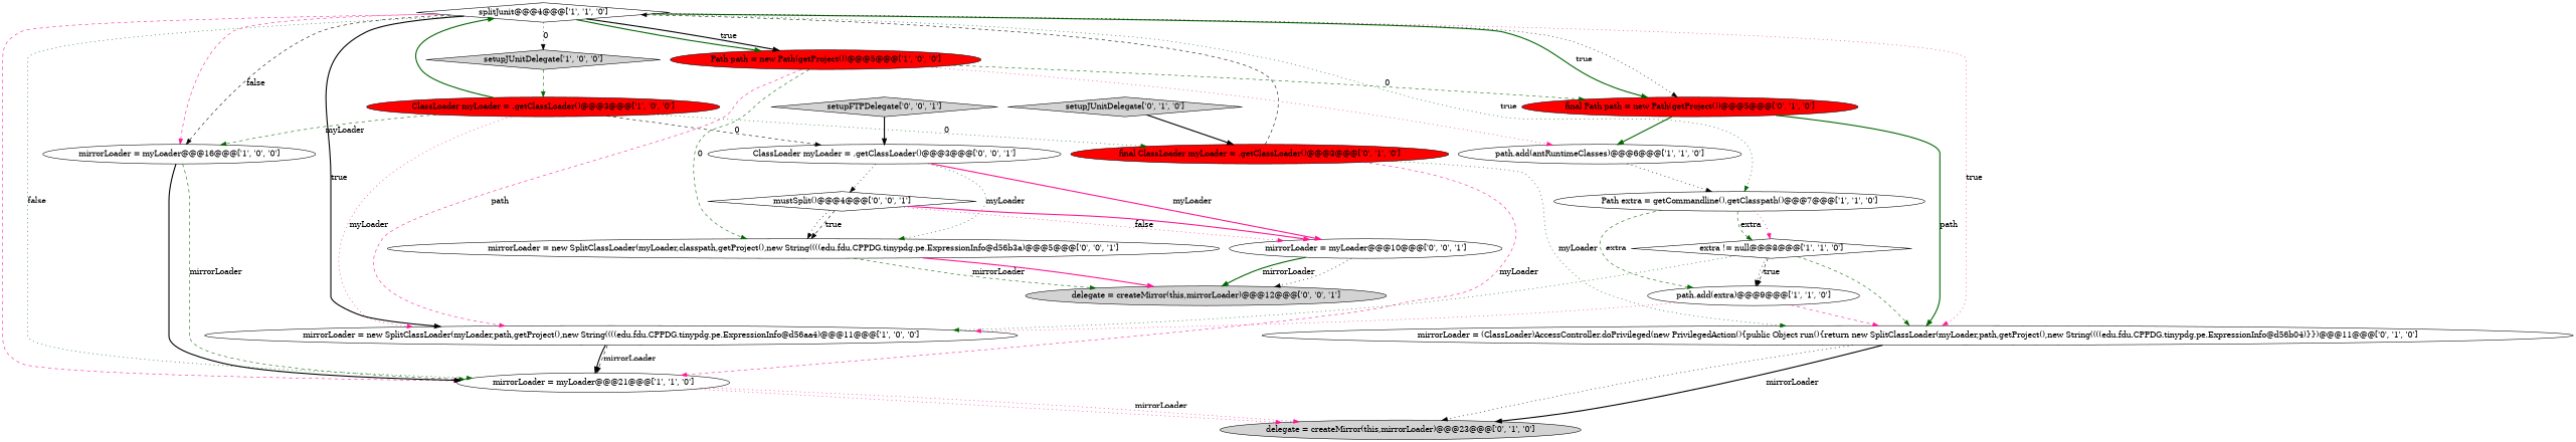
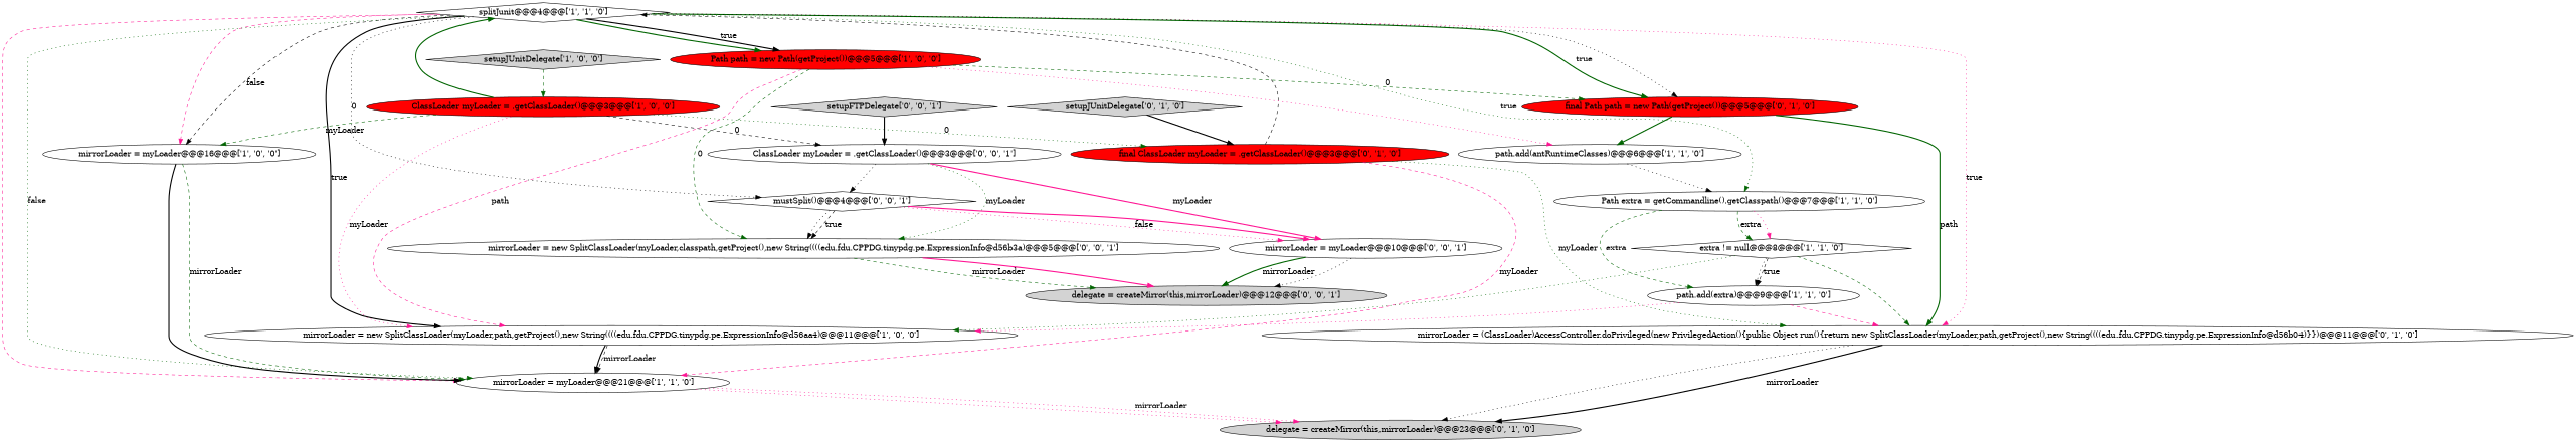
  digraph {
    fontname="DejaVu Serif"
    node [fillcolor=white fontname="DejaVu Serif" shape=ellipse style=filled]
    edge [color=darkgreen fontname="DejaVu Serif" style=dotted]
    n1 [fillcolor=lightgray label="delegate = createMirror(this,mirrorLoader)@@@12@@@['0', '0', '1']"]
    n2 [fillcolor=lightgray label="setupJUnitDelegate['1', '0', '0']" shape=diamond]
    n3 [fillcolor=red label="ClassLoader myLoader = .getClassLoader()@@@3@@@['1', '0', '0']"]
    n4 [fillcolor=red label="final ClassLoader myLoader = .getClassLoader()@@@3@@@['0', '1', '0']"]
    n5 [label="splitJunit@@@4@@@['1', '1', '0']" shape=diamond]
    n6 [label="mirrorLoader = new SplitClassLoader(myLoader,path,getProject(),new String((((edu.fdu.CPPDG.tinypdg.pe.ExpressionInfo@d56aa4)@@@11@@@['1', '0', '0']"]
    n7 [label="mirrorLoader = myLoader@@@16@@@['1', '0', '0']"]
    n8 [label="ClassLoader myLoader = .getClassLoader()@@@3@@@['0', '0', '1']"]
    n9 [fillcolor=lightgray label="setupJUnitDelegate['0', '1', '0']" shape=diamond]
    n10 [label="mirrorLoader = myLoader@@@21@@@['1', '1', '0']"]
    n11 [label="mirrorLoader = (ClassLoader)AccessController.doPrivileged(new PrivilegedAction(){public Object run(){return new SplitClassLoader(myLoader,path,getProject(),new String((((edu.fdu.CPPDG.tinypdg.pe.ExpressionInfo@d56b04)}})@@@11@@@['0', '1', '0']"]
    n12 [label="path.add(antRuntimeClasses)@@@6@@@['1', '1', '0']"]
    n13 [label="Path extra = getCommandline().getClasspath()@@@7@@@['1', '1', '0']"]
    n14 [label="extra != null@@@8@@@['1', '1', '0']" shape=diamond]
    n15 [label="path.add(extra)@@@9@@@['1', '1', '0']"]
    n16 [fillcolor=lightgray label="delegate = createMirror(this,mirrorLoader)@@@23@@@['0', '1', '0']"]
    n17 [fillcolor=red label="Path path = new Path(getProject())@@@5@@@['1', '0', '0']"]
    n18 [label="mustSplit()@@@4@@@['0', '0', '1']" shape=diamond]
    n19 [fillcolor=red label="final Path path = new Path(getProject())@@@5@@@['0', '1', '0']"]
    n20 [label="mirrorLoader = new SplitClassLoader(myLoader,classpath,getProject(),new String((((edu.fdu.CPPDG.tinypdg.pe.ExpressionInfo@d56b3a)@@@5@@@['0', '0', '1']"]
    n21 [label="mirrorLoader = myLoader@@@10@@@['0', '0', '1']"]
    n22 [fillcolor=lightgray label="setupFTPDelegate['0', '0', '1']" shape=diamond]
    n2 -> n3 [style=dashed]
    n3 -> n4 [label=0]
    n3 -> n5 [style=bold]
    n3 -> n6 [color=deeppink label=myLoader]
    n3 -> n7 [label=myLoader style=dashed]
    n3 -> n8 [color=black label=0 style=dashed]
    n4 -> n5 [color=black style=dashed]
    n4 -> n10 [color=deeppink label=myLoader style=dashed]
    n4 -> n11 [label=myLoader]
    n5 -> n6 [color=black label=true style=bold]
    n5 -> n7 [color=deeppink style=dashed]
    n5 -> n7 [color=black label=false style=dashed]
    n5 -> n10 [color=deeppink style=dashed]
    n5 -> n10 [label=false]
    n5 -> n11 [color=deeppink label=true]
    n5 -> n13 [label=true]
    n5 -> n17 [style=bold]
    n5 -> n17 [color=black label=true style=bold]
-   n5 -> n2 [color=black label=0]
+   n5 -> n18 [color=black label=0]
    n5 -> n19 [label=true style=bold]
    n5 -> n19 [color=black]
    n6 -> n10 [color=black label=mirrorLoader style=dashed]
    n6 -> n10 [color=black style=bold]
    n7 -> n10 [label=mirrorLoader style=dashed]
    n7 -> n10 [color=black style=bold]
    n8 -> n18 [color=black]
    n8 -> n20 [label=myLoader]
    n8 -> n21 [color=deeppink label=myLoader style=bold]
    n9 -> n4 [color=black style=bold]
    n10 -> n16 [color=deeppink]
    n10 -> n16 [color=deeppink label=mirrorLoader]
    n11 -> n16 [color=black label=mirrorLoader style=bold]
    n11 -> n16 [color=black]
    n12 -> n13 [color=black]
    n13 -> n14 [color=deeppink]
    n13 -> n14 [label=extra style=dashed]
    n13 -> n15 [label=extra style=dashed]
    n14 -> n6
    n14 -> n11 [style=dashed]
    n14 -> n15 [color=black]
    n14 -> n15 [color=black label=true style=dashed]
    n15 -> n6 [color=deeppink]
    n15 -> n11 [color=deeppink style=dashed]
    n17 -> n6 [color=deeppink label=path style=dashed]
    n17 -> n12 [color=deeppink]
    n17 -> n19 [label=0 style=dashed]
    n17 -> n20 [label=0 style=dashed]
    n18 -> n20 [color=black label=true style=dashed]
    n18 -> n20 [color=black]
    n18 -> n21 [color=deeppink label=false]
    n18 -> n21 [color=deeppink style=bold]
    n19 -> n11 [label=path style=bold]
    n19 -> n12 [style=bold]
    n20 -> n1 [label=mirrorLoader style=dashed]
    n20 -> n1 [color=deeppink style=bold]
    n21 -> n1 [label=mirrorLoader style=bold]
    n21 -> n1 [color=black]
    n22 -> n8 [color=black style=bold]
  }
